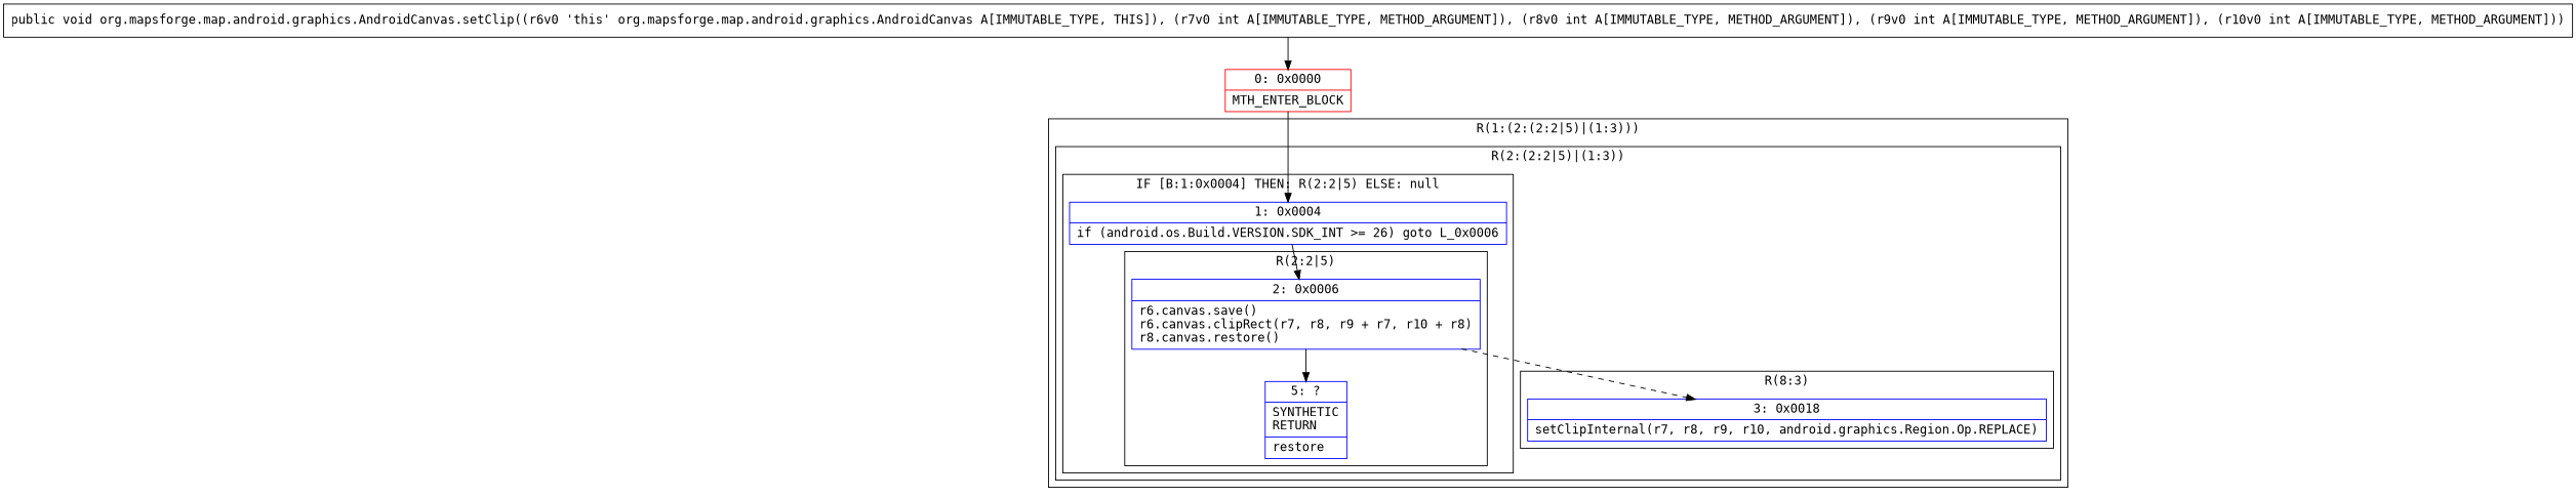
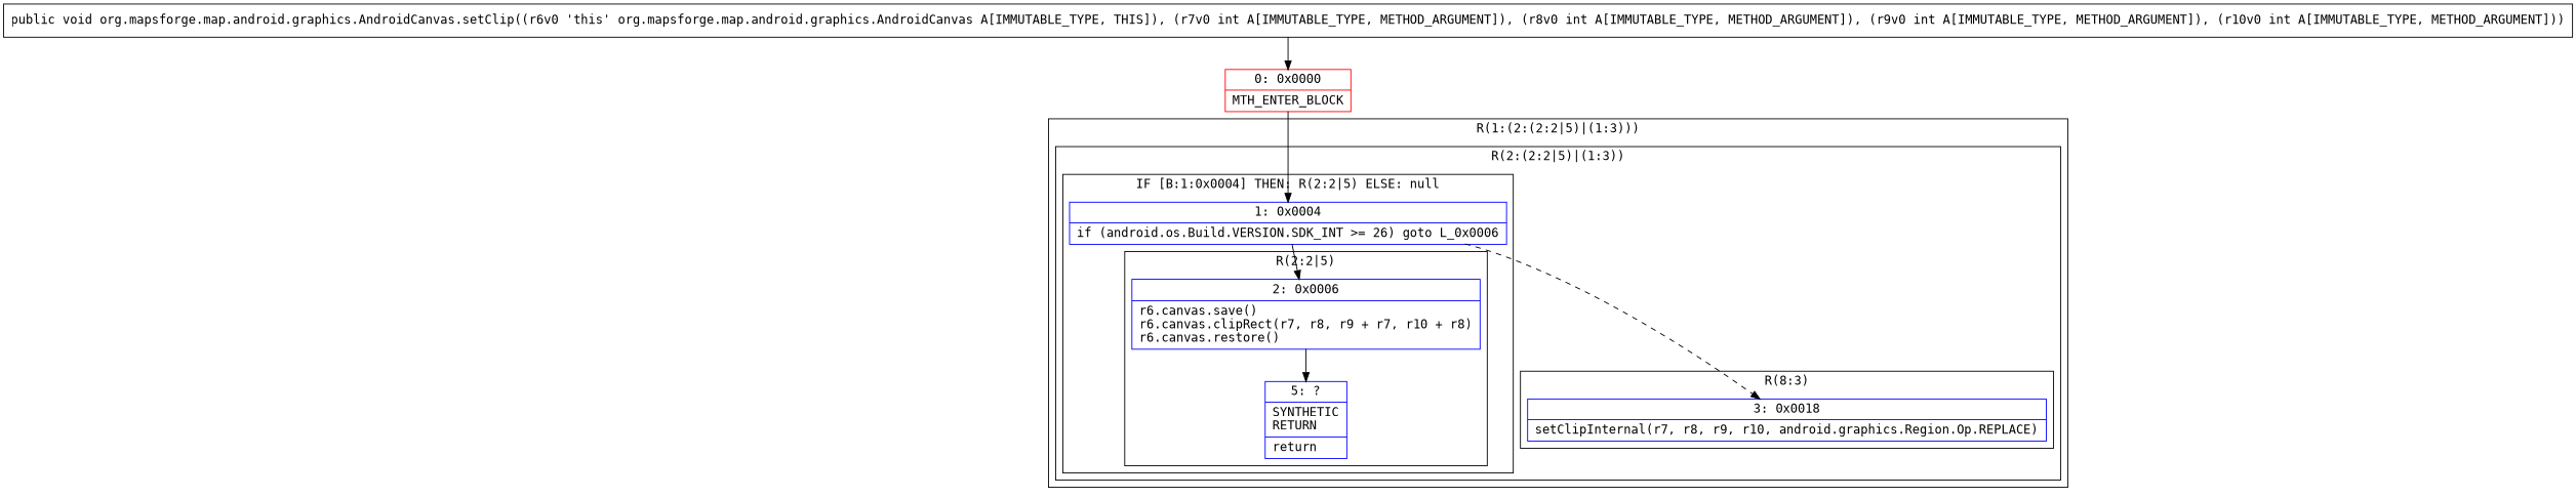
  digraph {
    fontname="DejaVu Sans Mono"
    node [color=blue fontname="DejaVu Sans Mono" shape=record]
    edge [fontname="DejaVu Sans Mono"]
-   n1 [label="{2\:\ 0x0006|r6.canvas.save()\lr6.canvas.clipRect(r7, r8, r9 + r7, r10 + r8)\lr8.canvas.restore()\l}"]
-   n2 [label="{5\:\ ?|SYNTHETIC\lRETURN\l|restore\l}"]
+   n1 [label="{2\:\ 0x0006|r6.canvas.save()\lr6.canvas.clipRect(r7, r8, r9 + r7, r10 + r8)\lr6.canvas.restore()\l}"]
+   n2 [label="{5\:\ ?|SYNTHETIC\lRETURN\l|return\l}"]
    n3 [label="{1\:\ 0x0004|if (android.os.Build.VERSION.SDK_INT \>= 26) goto L_0x0006\l}"]
    n4 [label="{3\:\ 0x0018|setClipInternal(r7, r8, r9, r10, android.graphics.Region.Op.REPLACE)\l}"]
    n5 [color=red label="{0\:\ 0x0000|MTH_ENTER_BLOCK\l}"]
    n6 [label="{public void org.mapsforge.map.android.graphics.AndroidCanvas.setClip((r6v0 'this' org.mapsforge.map.android.graphics.AndroidCanvas A[IMMUTABLE_TYPE, THIS]), (r7v0 int A[IMMUTABLE_TYPE, METHOD_ARGUMENT]), (r8v0 int A[IMMUTABLE_TYPE, METHOD_ARGUMENT]), (r9v0 int A[IMMUTABLE_TYPE, METHOD_ARGUMENT]), (r10v0 int A[IMMUTABLE_TYPE, METHOD_ARGUMENT])) }" color=""]
    subgraph cluster_1 {
      label="R(1:(2:(2:2|5)|(1:3)))"
      subgraph cluster_2 {
        label="R(2:(2:2|5)|(1:3))"
        subgraph cluster_3 {
          label="IF [B:1:0x0004] THEN: R(2:2|5) ELSE: null"
          n3
          subgraph cluster_4 {
            label="R(2:2|5)"
            n1
            n2
          }
        }
        subgraph cluster_5 {
          label="R(8:3)"
          n4
        }
      }
    }
    n1 -> n2
    n3 -> n1
-   n1 -> n4 [style=dashed]
+   n3 -> n4 [style=dashed]
    n5 -> n3
    n6 -> n5
  }
